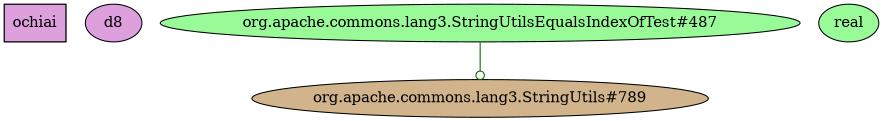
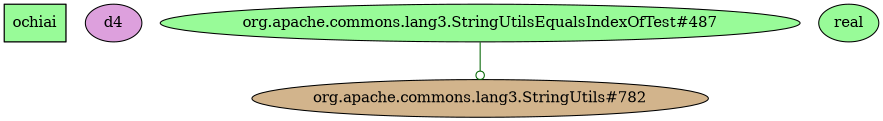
  digraph {
    node [fillcolor=plum shape=ellipse style="striped,filled"]
-   ochiai [shape=note]
-   d4 [label=d8]
+   ochiai [fillcolor=palegreen shape=note]
+   d4
    "org.apache.commons.lang3.StringUtilsEqualsIndexOfTest#487" [fillcolor=palegreen]
-   "org.apache.commons.lang3.StringUtils#782" [fillcolor=tan label="org.apache.commons.lang3.StringUtils#789"]
+   "org.apache.commons.lang3.StringUtils#782" [fillcolor=tan]
    real [fillcolor=palegreen]
    "org.apache.commons.lang3.StringUtilsEqualsIndexOfTest#487" -> "org.apache.commons.lang3.StringUtils#782" [color=darkgreen arrowhead=odot]
  }
